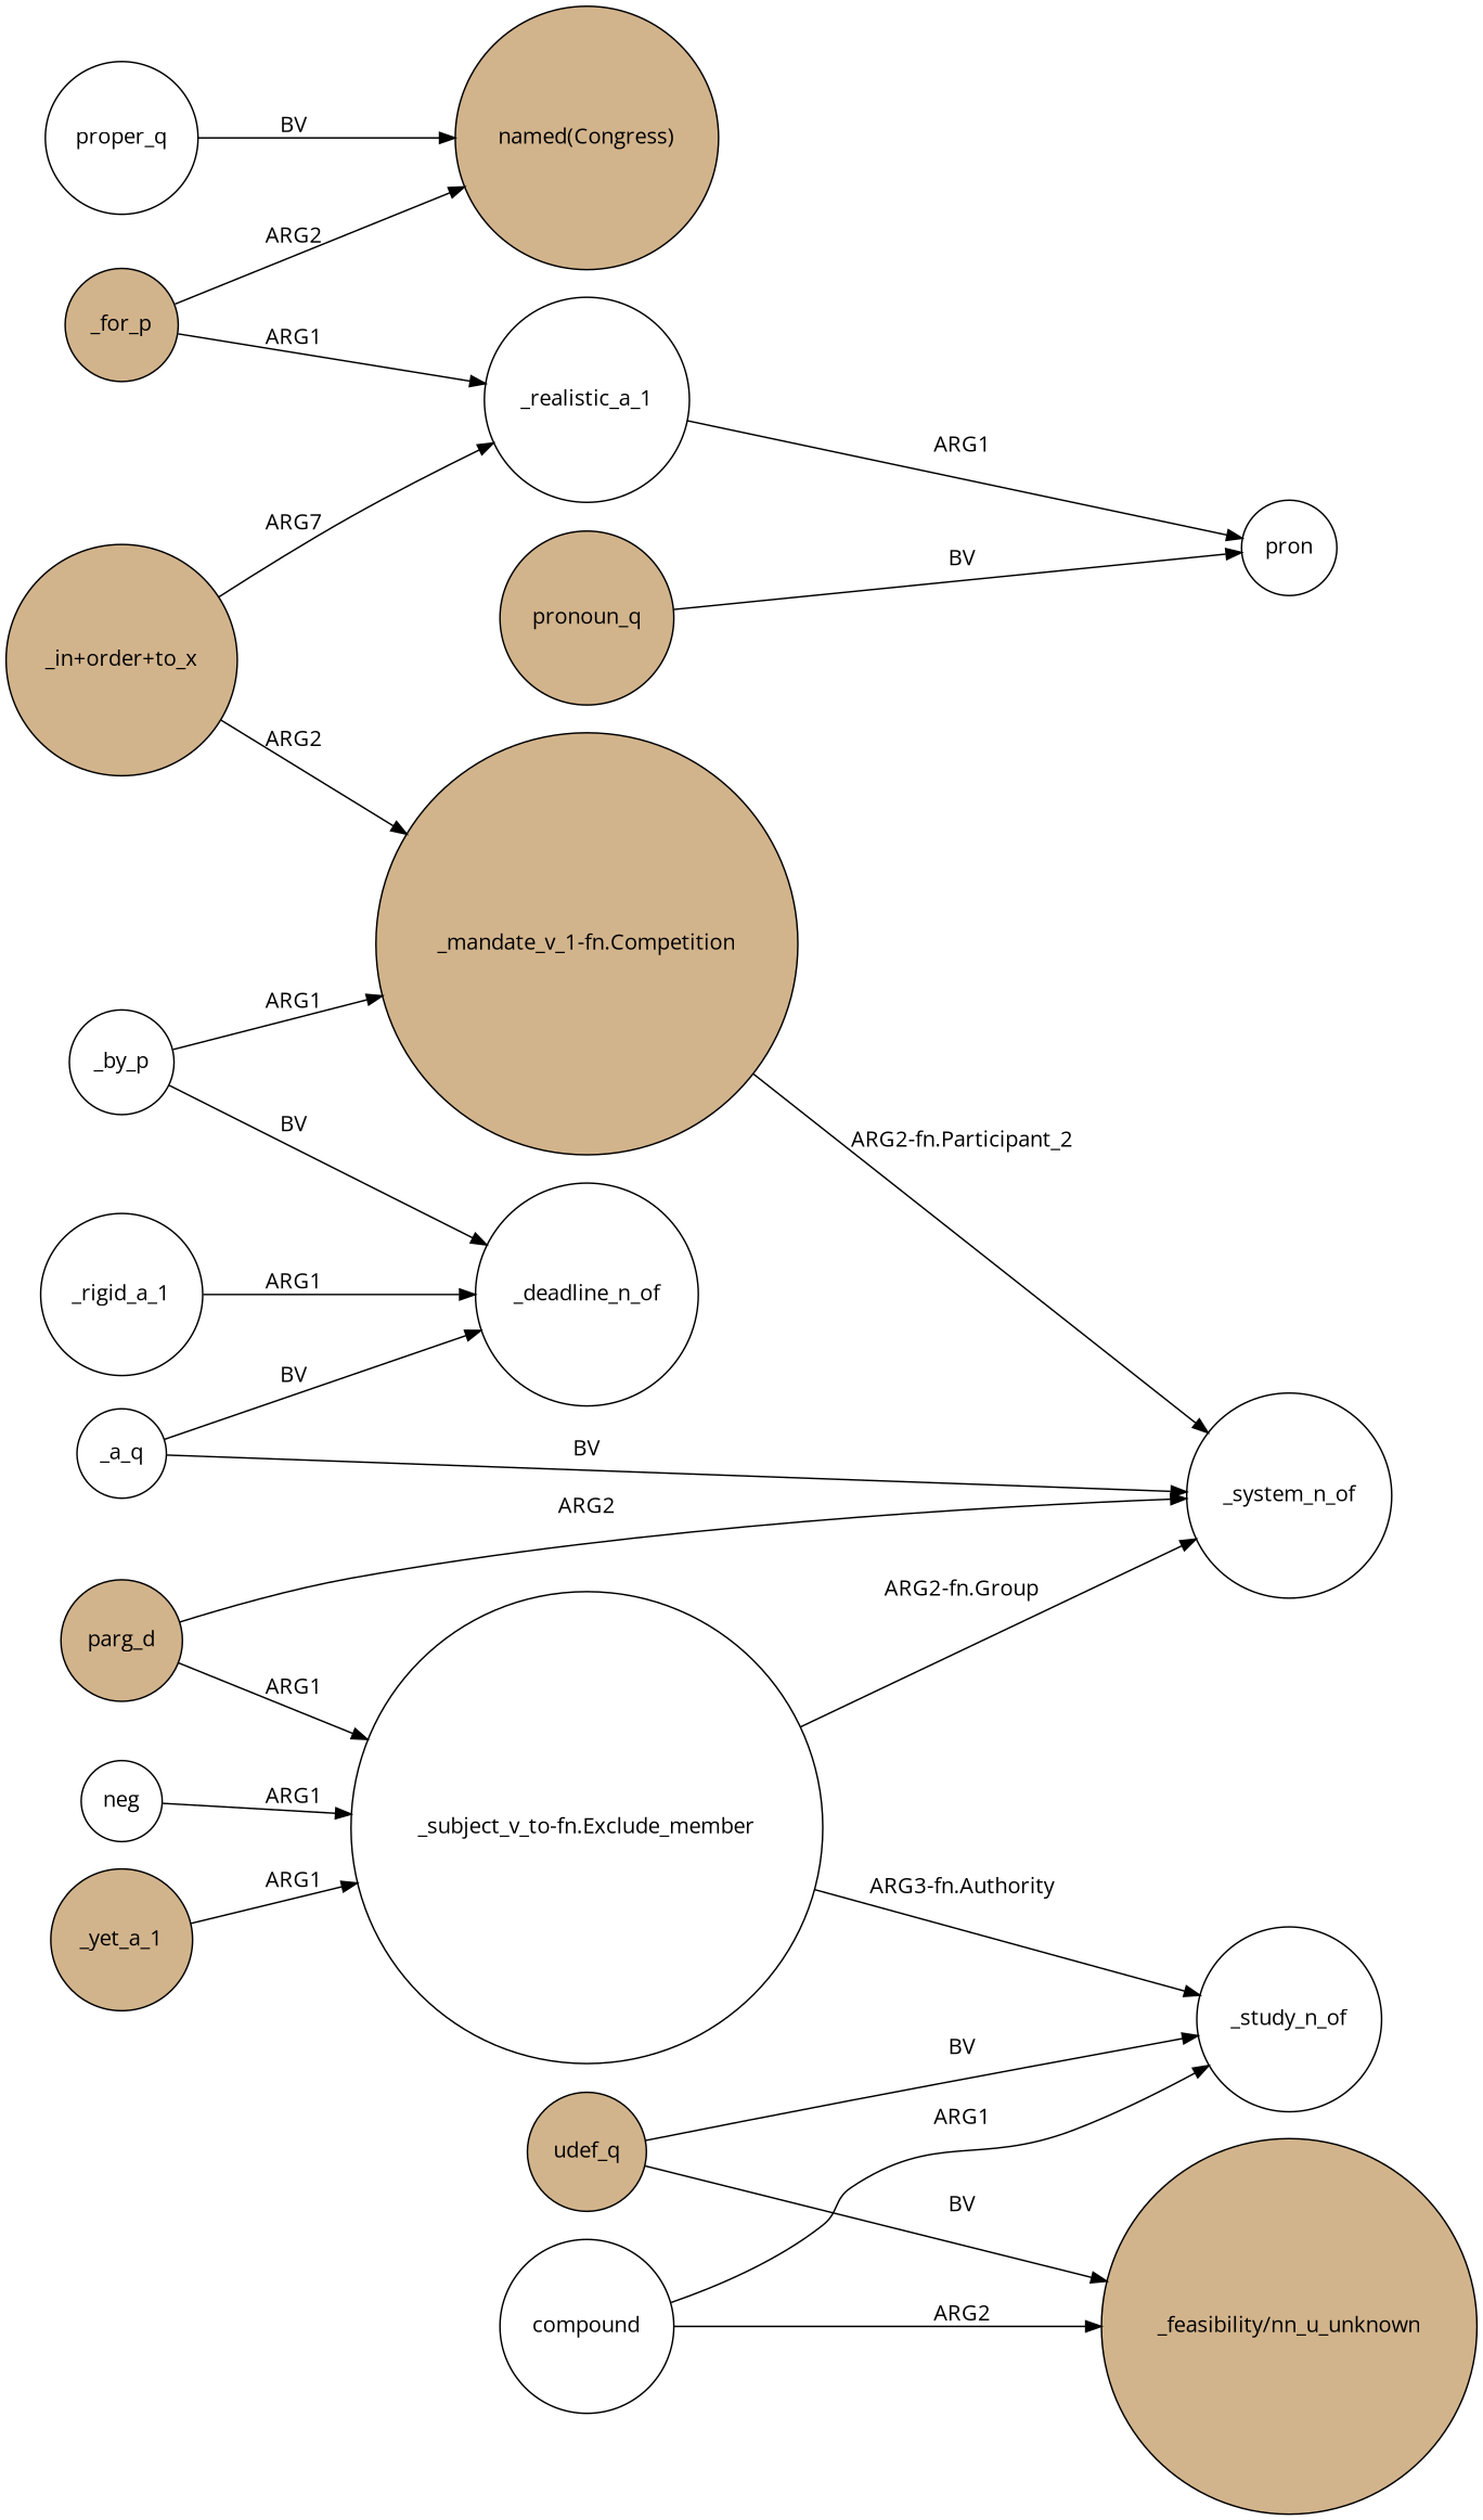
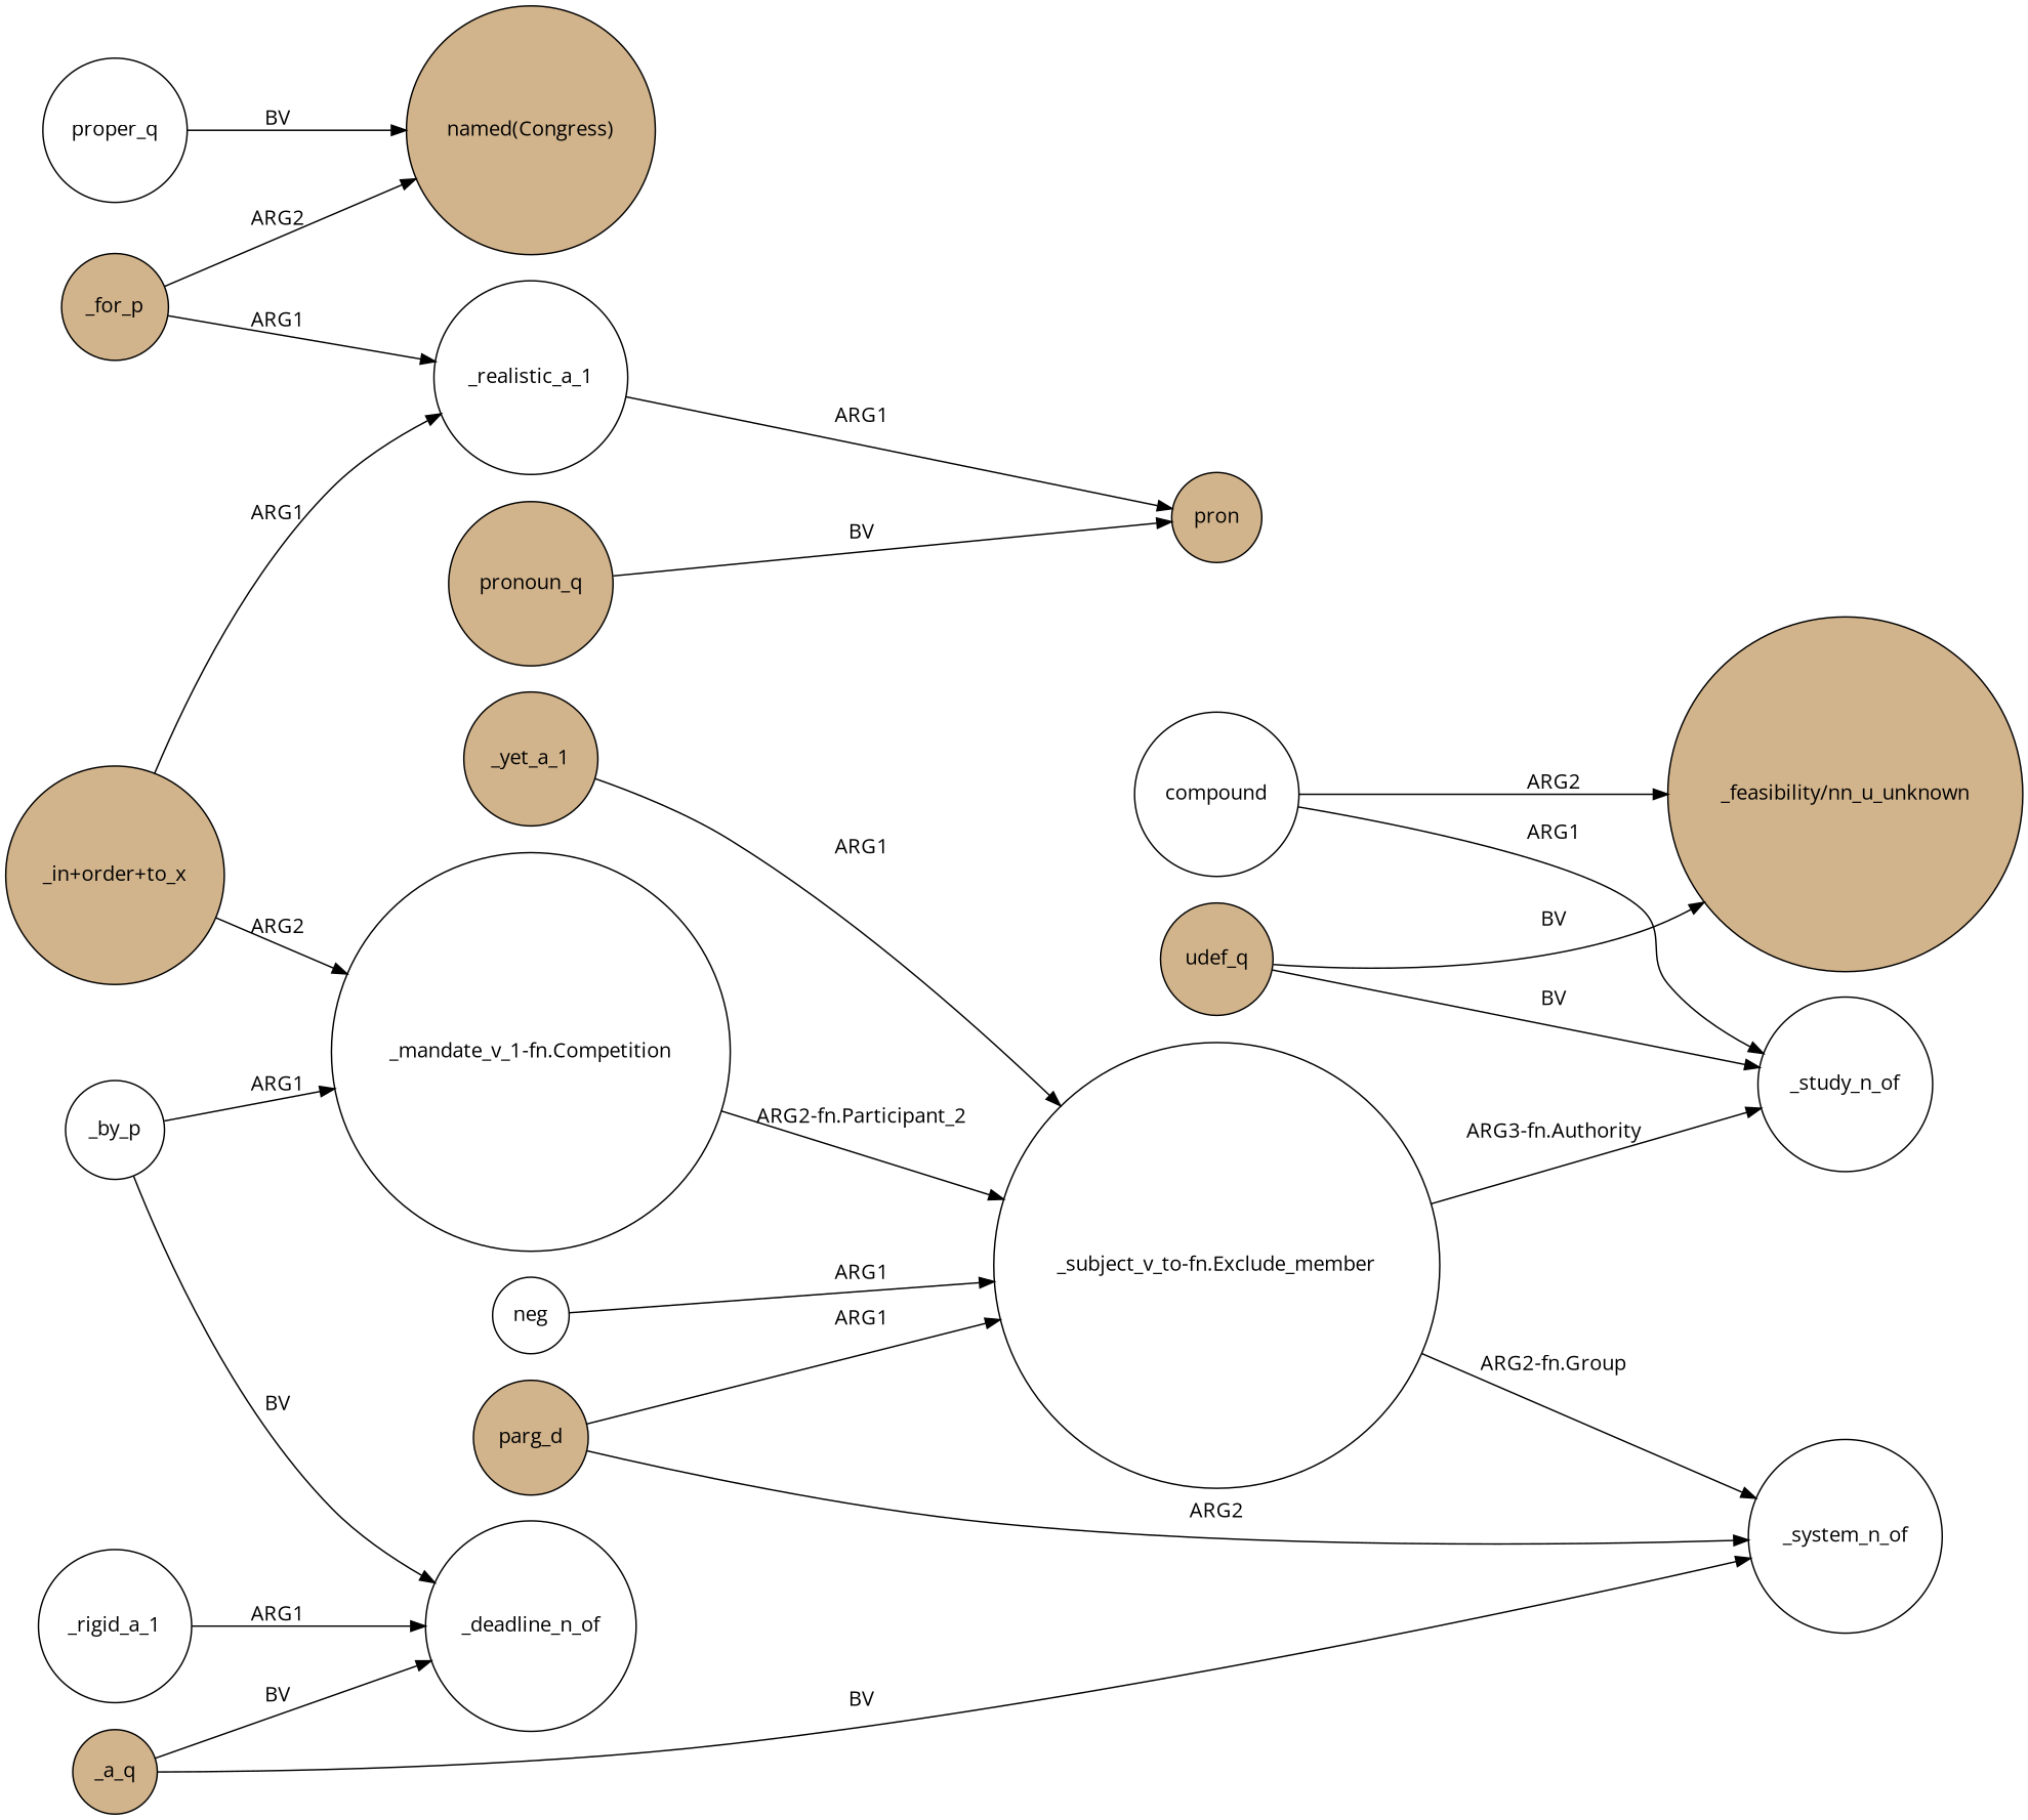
  digraph {
    fontname="Open Sans"
    rankdir=LR
    node [fillcolor=tan fontname="Open Sans" shape=circle style=filled]
    edge [fontname="Open Sans"]
    proper_q [fillcolor=white]
    "named(Congress)"
    "_subject_v_to-fn.Exclude_member" [fillcolor=white]
    _study_n_of [fillcolor=white]
    _system_n_of [fillcolor=white]
    _realistic_a_1 [fillcolor=white]
-   pron [fillcolor=white]
+   pron
    _yet_a_1
    "_in+order+to_x"
-   "_mandate_v_1-fn.Competition"
+   "_mandate_v_1-fn.Competition" [fillcolor=white]
    _rigid_a_1 [fillcolor=white]
    _deadline_n_of [fillcolor=white]
    parg_d
    _for_p
    pronoun_q
-   _a_q [fillcolor=white]
+   _a_q
    neg [fillcolor=white]
    compound [fillcolor=white]
    "_feasibility/nn_u_unknown"
    udef_q
    _by_p [fillcolor=white]
    proper_q -> "named(Congress)" [label=BV]
    "_subject_v_to-fn.Exclude_member" -> _study_n_of [label="ARG3-fn.Authority"]
    "_subject_v_to-fn.Exclude_member" -> _system_n_of [label="ARG2-fn.Group"]
    _realistic_a_1 -> pron [label=ARG1]
    _yet_a_1 -> "_subject_v_to-fn.Exclude_member" [label=ARG1]
-   "_in+order+to_x" -> _realistic_a_1 [label=ARG7]
+   "_in+order+to_x" -> _realistic_a_1 [label=ARG1]
    "_in+order+to_x" -> "_mandate_v_1-fn.Competition" [label=ARG2]
-   "_mandate_v_1-fn.Competition" -> _system_n_of [label="ARG2-fn.Participant_2"]
+   "_mandate_v_1-fn.Competition" -> "_subject_v_to-fn.Exclude_member" [label="ARG2-fn.Participant_2"]
    _rigid_a_1 -> _deadline_n_of [label=ARG1]
    parg_d -> "_subject_v_to-fn.Exclude_member" [label=ARG1]
    parg_d -> _system_n_of [label=ARG2]
    _for_p -> "named(Congress)" [label=ARG2]
    _for_p -> _realistic_a_1 [label=ARG1]
    pronoun_q -> pron [label=BV]
    _a_q -> _system_n_of [label=BV]
    _a_q -> _deadline_n_of [label=BV]
    neg -> "_subject_v_to-fn.Exclude_member" [label=ARG1]
    compound -> _study_n_of [label=ARG1]
    compound -> "_feasibility/nn_u_unknown" [label=ARG2]
    udef_q -> _study_n_of [label=BV]
    udef_q -> "_feasibility/nn_u_unknown" [label=BV]
    _by_p -> "_mandate_v_1-fn.Competition" [label=ARG1]
    _by_p -> _deadline_n_of [label=BV]
  }
